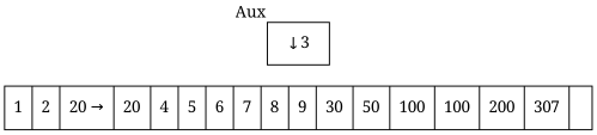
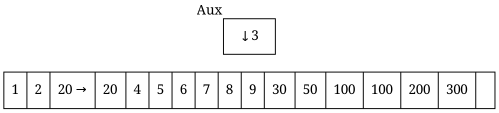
  digraph {
    rankdir=LR
    fontname="Noto Serif"
    node [shape=record fontname="Noto Serif"]
-   n1 [label="{ 1|2|20 → |20|4|5|6|7|8|9|30|50|100|100|200|307|}"]
+   n1 [label="{ 1|2|20 → |20|4|5|6|7|8|9|30|50|100|100|200|300|}"]
    n2 [label=" { ↓ 3}" xlabel=Aux]
  }
